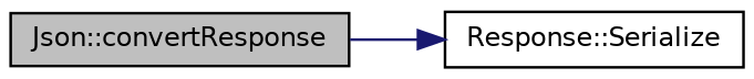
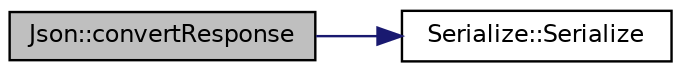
  digraph {
    rankdir=LR
    node [color=black fontname=Helvetica fontsize=10 shape=record style=filled]
    n1 [fillcolor=grey75 fontcolor=black height=0.2 label="Json::convertResponse" width=0.4]
-   n2 [fillcolor=white height=0.2 label="Response::Serialize" width=0.4]
+   n2 [fillcolor=white height=0.2 label="Serialize::Serialize" width=0.4]
    n1 -> n2 [color=midnightblue fontname=Helvetica fontsize=10 labelfontname=Helvetica labelfontsize=10 style=solid]
  }
